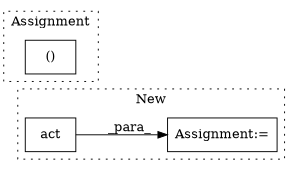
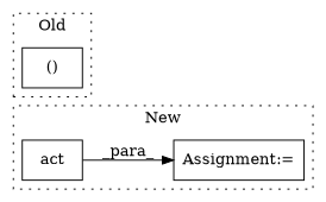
  digraph {
    rankdir=LR
    node [shape=box]
    n1 [a=32 l="4,1" label=act s="35206,35303"]
    n2 [a=7 l=1 label="Assignment:=" s=35205]
    n3 [a=106 l=25 label="()" s=31846]
    subgraph cluster_1 {
      label=New
      style=dotted
      n1
      n2
    }
    subgraph cluster_2 {
-     label=Assignment
+     label=Old
      style=dotted
      n3
    }
    n1 -> n2 [label=_para_]
  }
